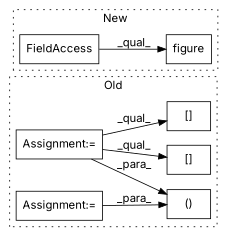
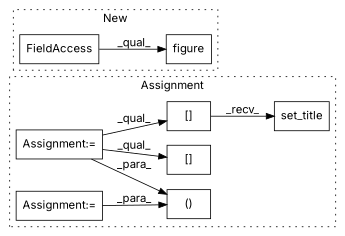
  digraph {
    fontname=Inter
    rankdir=LR
    node [a=32 fontname=Inter l=3 shape=box]
    edge [fontname=Inter]
+   n1 [l="10,1" label=set_title s="1260,1292"]
    n2 [a=7 label="Assignment:=" s=493]
    n3 [a=106 l=19 label="()" s=665]
    n4 [a=2 l="4,1" label="[]" s="1167,1172"]
    n5 [a=7 label="Assignment:=" s=452]
    n6 [a=2 l="4,1" label="[]" s="1253,1258"]
    n7 [l=8 label=figure s=992]
    n8 [a=22 l=10 label=FieldAccess s=974]
    subgraph cluster_1 {
-     label=Old
+     label=Assignment
      style=dotted
+     n1
      n2
      n3
      n4
      n5
      n6
    }
    subgraph cluster_2 {
      label=New
      style=dotted
      n7
      n8
    }
    n2 -> n3 [label=_para_]
    n2 -> n4 [label=_qual_]
    n2 -> n6 [label=_qual_]
    n5 -> n3 [label=_para_]
+   n6 -> n1 [label=_recv_]
    n8 -> n7 [label=_qual_]
  }
